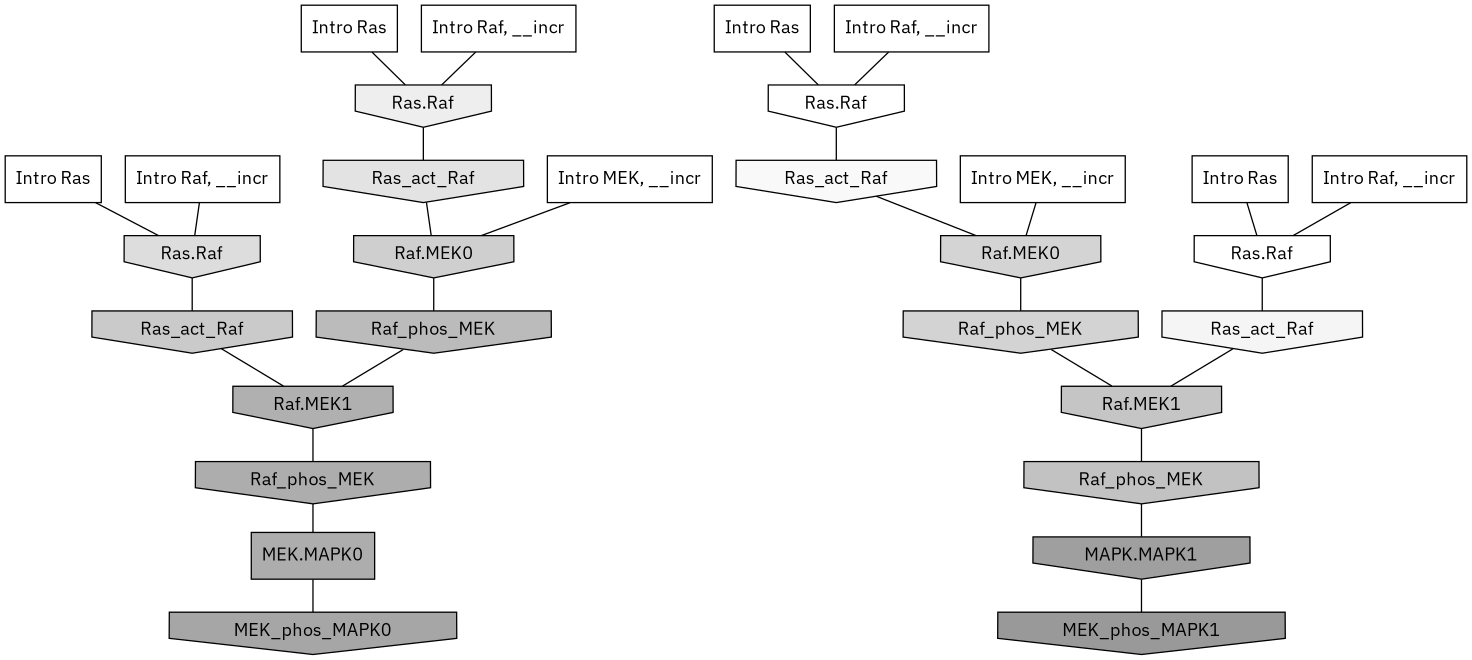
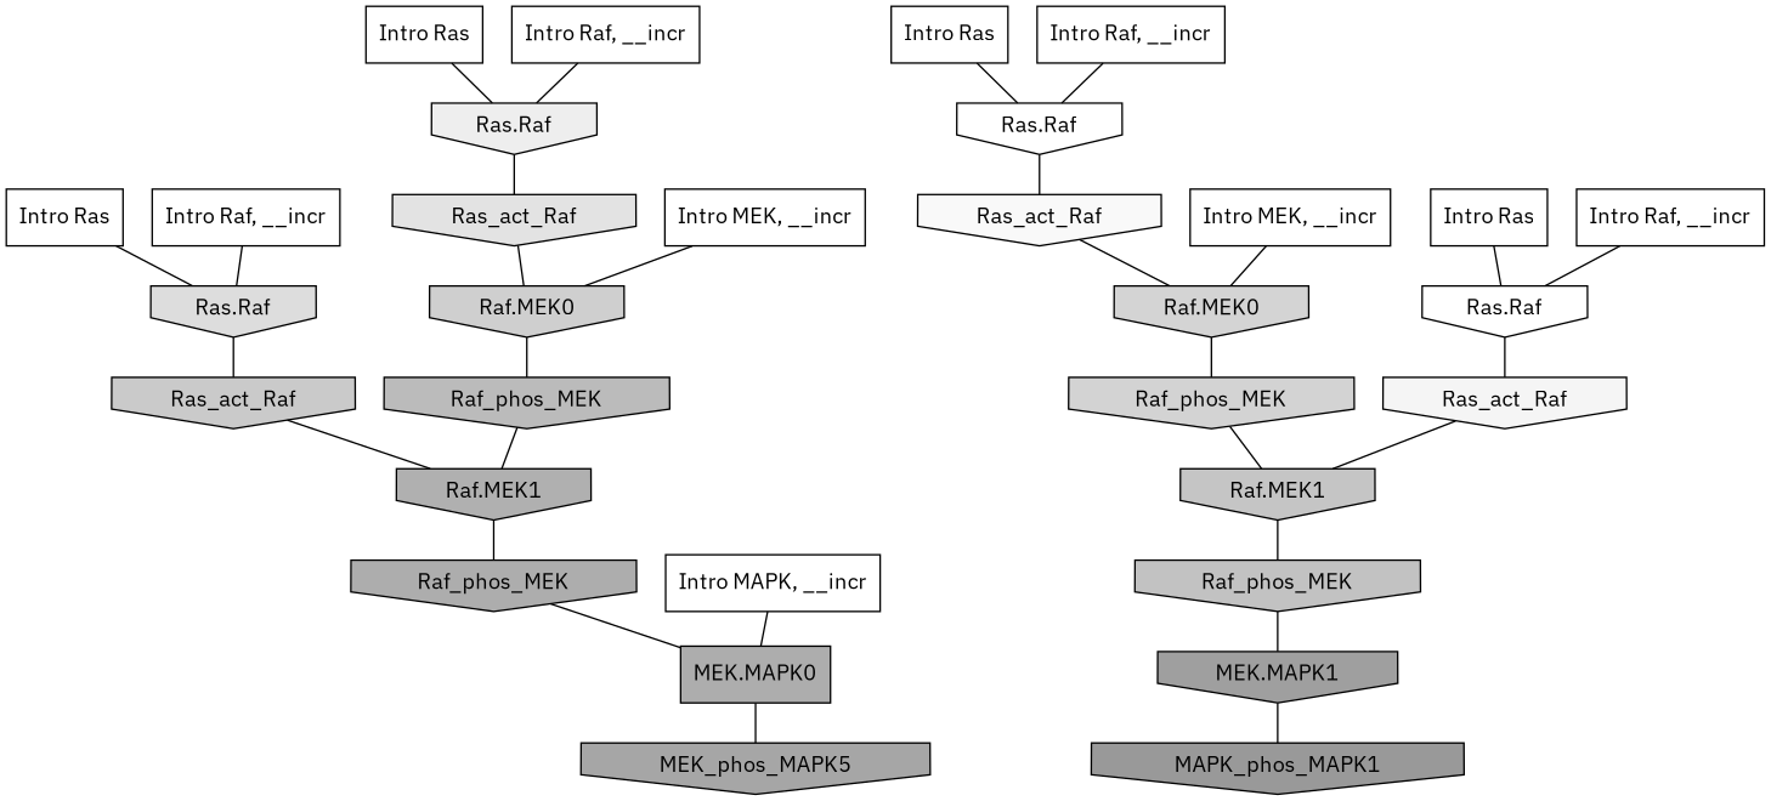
  digraph {
    fontname="IBM Plex Sans"
    rankdir=TB
    ranksep=0.30
    node [fillcolor="0.000 0.000 1.000" fontname="IBM Plex Sans" shape=invhouse style=filled]
    edge [color="0.000 0.000 0.000" dir=none fontname="IBM Plex Sans"]
    n1 [label="Intro Ras" shape=rectangle]
    n2 [fillcolor="0.000 0.000 0.865" label="Ras.Raf"]
    n3 [fillcolor="0.000 0.000 0.790" label=Ras_act_Raf]
    n4 [label="Intro Ras" shape=rectangle]
    n5 [label="Ras.Raf"]
    n6 [fillcolor="0.000 0.000 0.975" label=Ras_act_Raf]
    n7 [label="Intro Ras" shape=rectangle]
    n8 [label="Ras.Raf"]
    n9 [fillcolor="0.000 0.000 0.959" label=Ras_act_Raf]
    n10 [label="Intro Ras" shape=rectangle]
    n11 [fillcolor="0.000 0.000 0.930" label="Ras.Raf"]
    n12 [fillcolor="0.000 0.000 0.888" label=Ras_act_Raf]
    n13 [label="Intro Raf, __incr" shape=rectangle]
    n14 [label="Intro Raf, __incr" shape=rectangle]
    n15 [label="Intro Raf, __incr" shape=rectangle]
    n16 [label="Intro Raf, __incr" shape=rectangle]
    n17 [label="Intro MEK, __incr" shape=rectangle]
    n18 [fillcolor="0.000 0.000 0.809" label="Raf.MEK0"]
    n19 [fillcolor="0.000 0.000 0.731" label=Raf_phos_MEK]
    n20 [label="Intro MEK, __incr" shape=rectangle]
    n21 [fillcolor="0.000 0.000 0.829" label="Raf.MEK0"]
    n22 [fillcolor="0.000 0.000 0.825" label=Raf_phos_MEK]
+   n23 [label="Intro MAPK, __incr" shape=rectangle]
    n24 [fillcolor="0.000 0.000 0.676" label="MEK.MAPK0" shape=box]
-   n25 [fillcolor="0.000 0.000 0.651" label=MEK_phos_MAPK0]
+   n25 [fillcolor="0.000 0.000 0.651" label=MEK_phos_MAPK5]
    n26 [fillcolor="0.000 0.000 0.772" label="Raf.MEK1"]
    n27 [fillcolor="0.000 0.000 0.761" label=Raf_phos_MEK]
    n28 [fillcolor="0.000 0.000 0.690" label="Raf.MEK1"]
    n29 [fillcolor="0.000 0.000 0.676" label=Raf_phos_MEK]
-   n30 [fillcolor="0.000 0.000 0.622" label="MAPK.MAPK1"]
-   n31 [fillcolor="0.000 0.000 0.600" label=MEK_phos_MAPK1]
+   n30 [fillcolor="0.000 0.000 0.622" label="MEK.MAPK1"]
+   n31 [fillcolor="0.000 0.000 0.600" label=MAPK_phos_MAPK1]
    n1 -> n2
    n2 -> n3
    n3 -> n28
    n4 -> n5
    n5 -> n6
    n6 -> n21
    n7 -> n8
    n8 -> n9
    n9 -> n26
    n10 -> n11
    n11 -> n12
    n12 -> n18
    n13 -> n2
    n14 -> n11
    n15 -> n8
    n16 -> n5
    n17 -> n18
    n18 -> n19
    n19 -> n28
    n20 -> n21
    n21 -> n22
    n22 -> n26
+   n23 -> n24
    n24 -> n25
    n26 -> n27
    n27 -> n30
    n28 -> n29
    n29 -> n24
    n30 -> n31
  }
